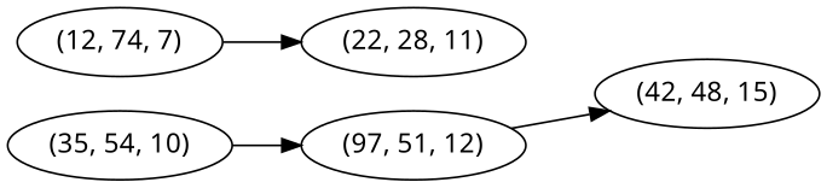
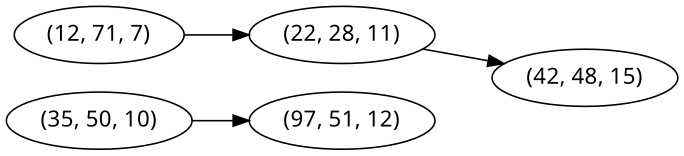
  digraph {
    fontname="Noto Sans"
    rankdir=LR
    node [fontname="Noto Sans"]
    edge [fontname="Noto Sans"]
-   "(12, 71, 7)" [label="(12, 74, 7)"]
+   "(12, 71, 7)"
    "(22, 28, 11)"
    n3 [label="(97, 51, 12)"]
-   "(35, 54, 10)"
+   "(35, 54, 10)" [label="(35, 50, 10)"]
    "(42, 48, 15)"
    "(12, 71, 7)" -> "(22, 28, 11)"
-   n3 -> "(42, 48, 15)"
+   "(22, 28, 11)" -> "(42, 48, 15)"
    "(35, 54, 10)" -> n3
  }
